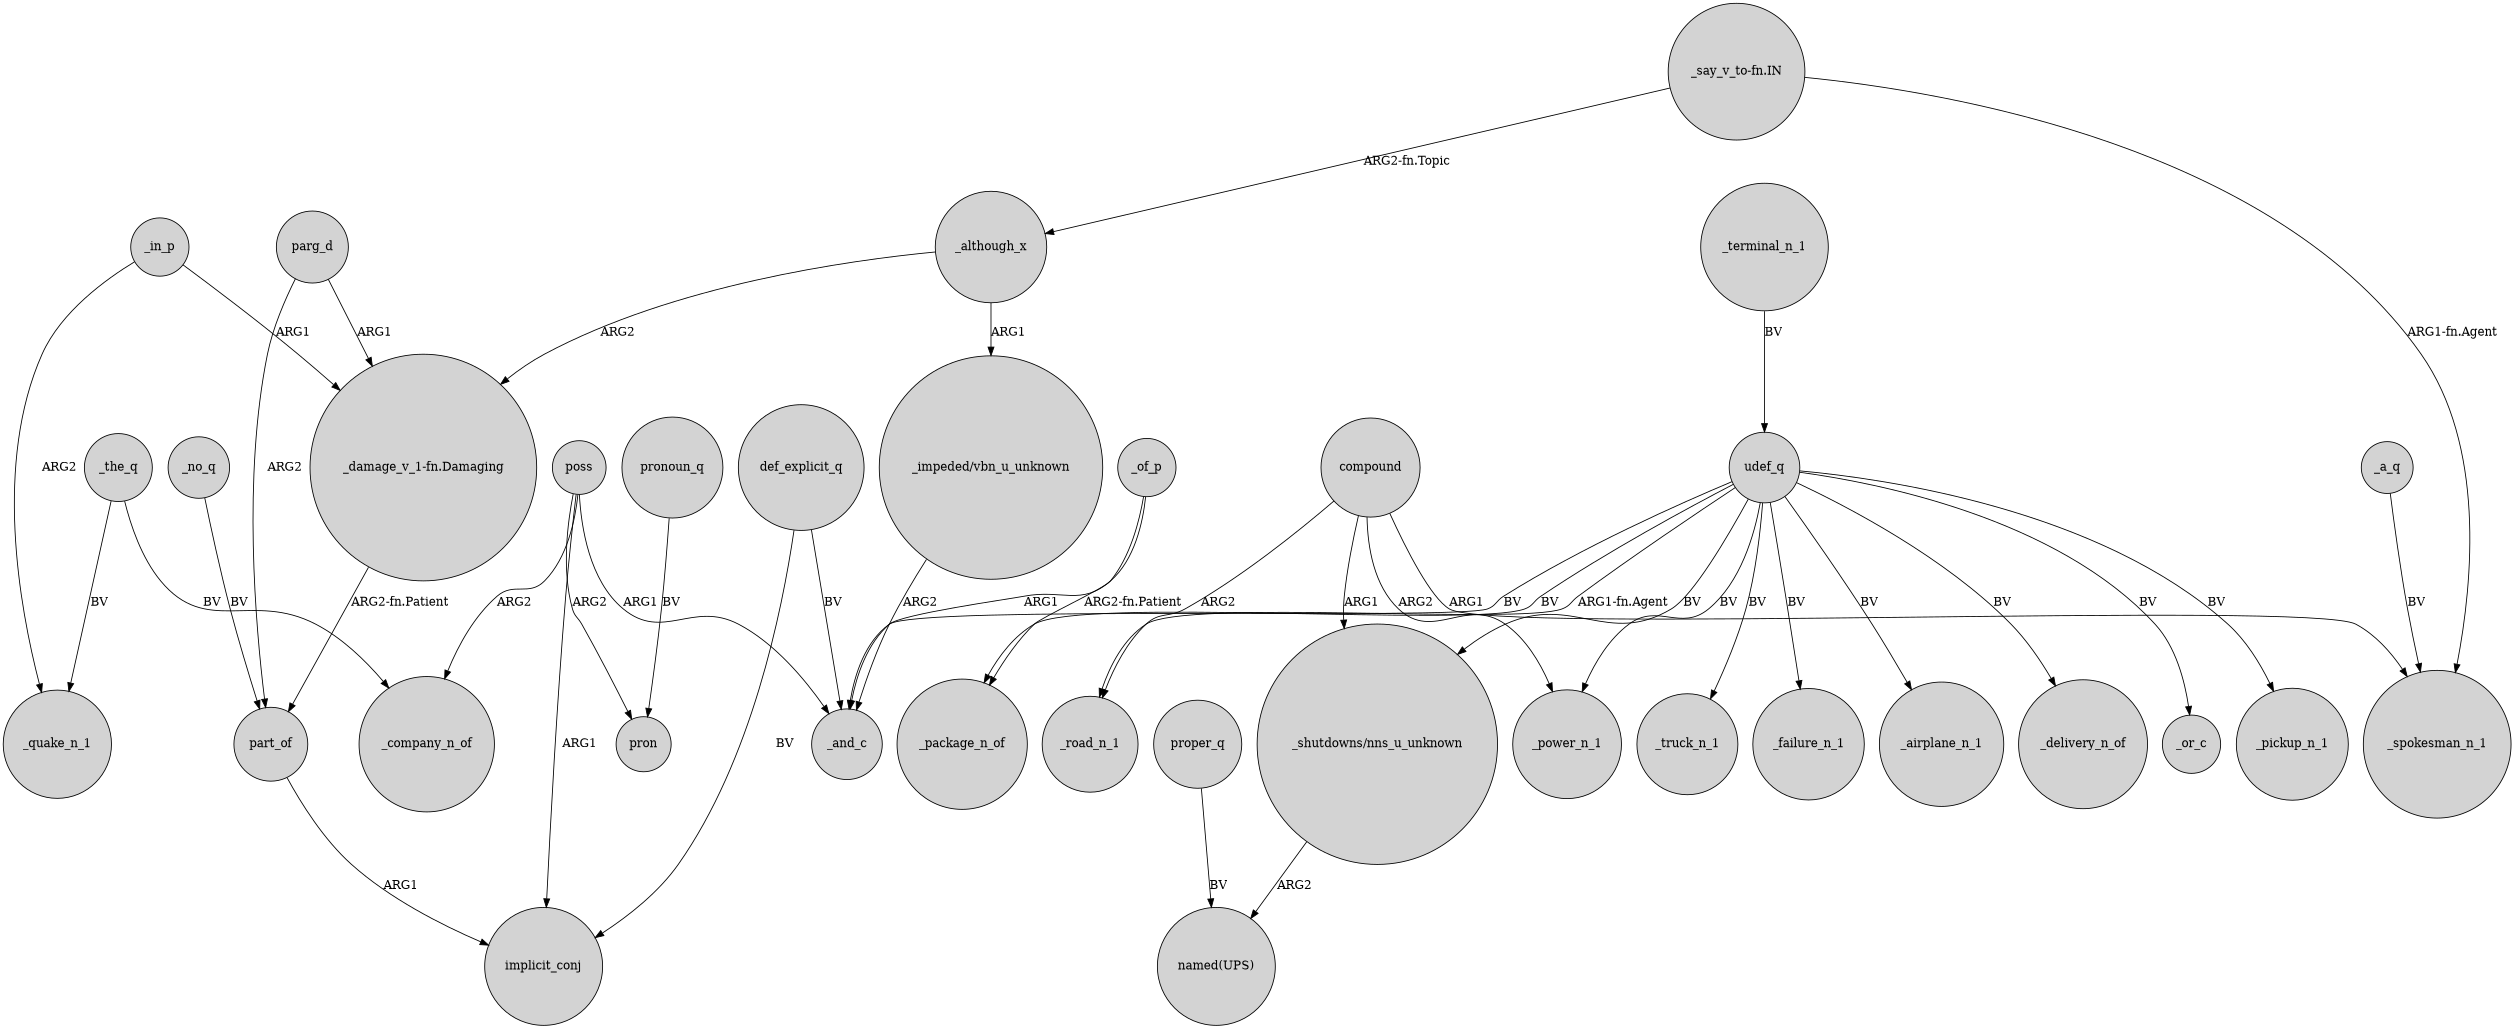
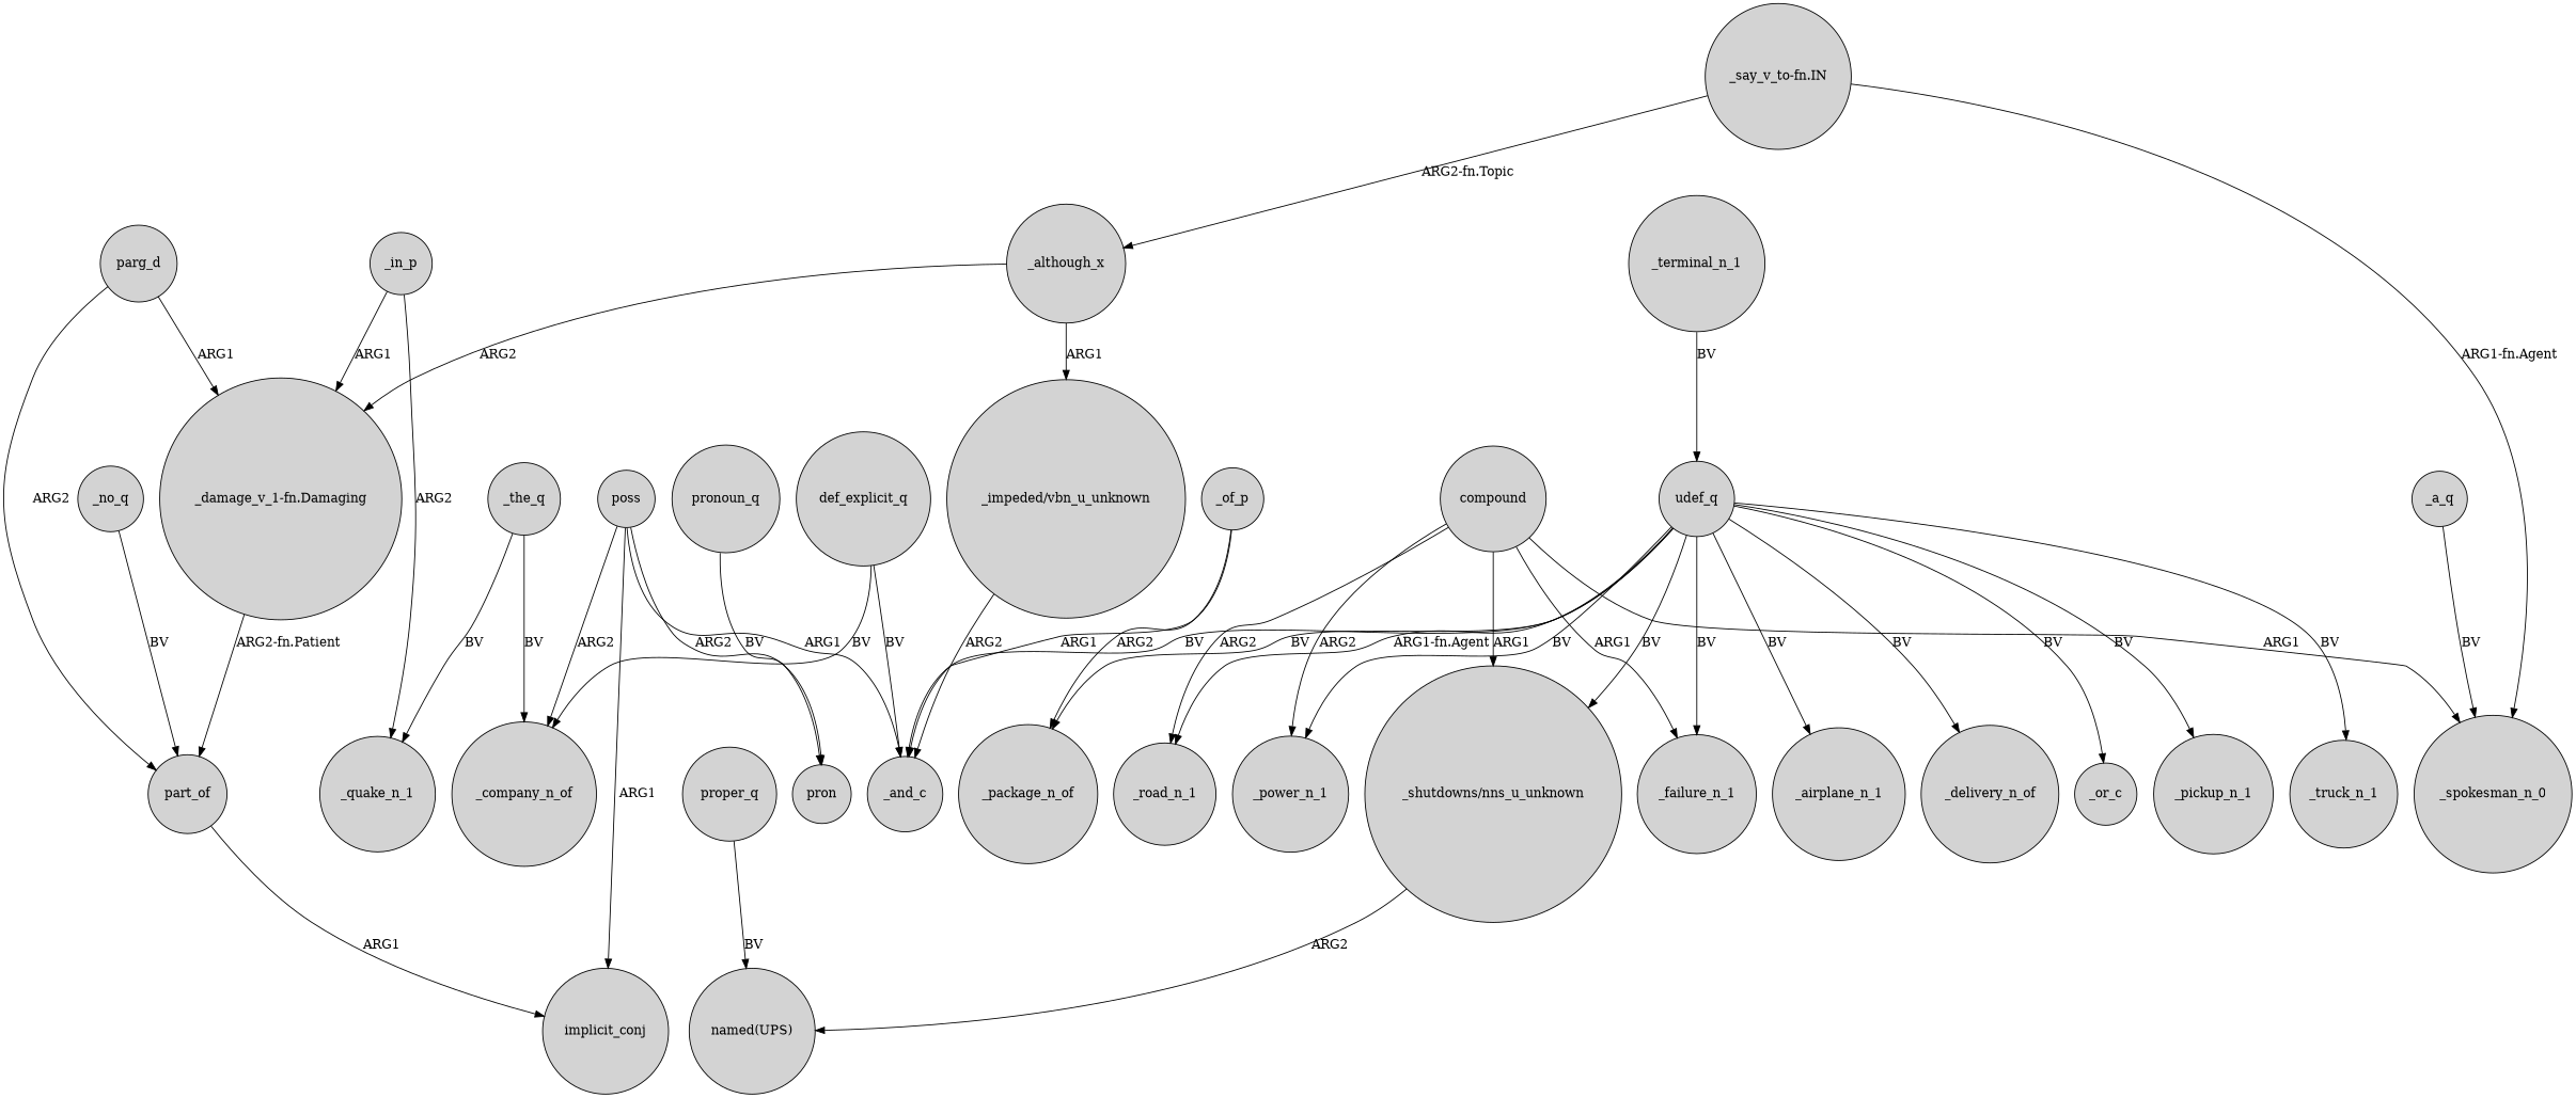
  digraph {
    node [shape=circle style=filled]
    _in_p
    "_damage_v_1-fn.Damaging"
    _quake_n_1
    part_of
    implicit_conj
    udef_q
    "_shutdowns/nns_u_unknown"
    _and_c
    _delivery_n_of
    _package_n_of
    _or_c
    _road_n_1
    _pickup_n_1
    _truck_n_1
    _failure_n_1
    _power_n_1
    _airplane_n_1
    "named(UPS)"
    _terminal_n_1
    poss
    pron
    _company_n_of
    _although_x
    "_impeded/vbn_u_unknown"
    _the_q
    def_explicit_q
    _no_q
    _of_p
    "_say_v_to-fn.IN"
-   _spokesman_n_1
+   _spokesman_n_1 [label=_spokesman_n_0]
    compound
    parg_d
    pronoun_q
    proper_q
    _a_q
    _in_p -> "_damage_v_1-fn.Damaging" [label=ARG1]
    _in_p -> _quake_n_1 [label=ARG2]
    "_damage_v_1-fn.Damaging" -> part_of [label="ARG2-fn.Patient"]
    part_of -> implicit_conj [label=ARG1]
    udef_q -> "_shutdowns/nns_u_unknown" [label=BV]
    udef_q -> _and_c [label=BV]
    udef_q -> _delivery_n_of [label=BV]
    udef_q -> _package_n_of [label=BV]
    udef_q -> _or_c [label=BV]
    udef_q -> _road_n_1 [label="ARG1-fn.Agent"]
    udef_q -> _pickup_n_1 [label=BV]
    udef_q -> _truck_n_1 [label=BV]
    udef_q -> _failure_n_1 [label=BV]
    udef_q -> _power_n_1 [label=BV]
    udef_q -> _airplane_n_1 [label=BV]
    "_shutdowns/nns_u_unknown" -> "named(UPS)" [label=ARG2]
    _terminal_n_1 -> udef_q [label=BV]
    poss -> implicit_conj [label=ARG1]
    poss -> _and_c [label=ARG1]
    poss -> pron [label=ARG2]
    poss -> _company_n_of [label=ARG2]
    _although_x -> "_damage_v_1-fn.Damaging" [label=ARG2]
    _although_x -> "_impeded/vbn_u_unknown" [label=ARG1]
    "_impeded/vbn_u_unknown" -> _and_c [label=ARG2]
    _the_q -> _quake_n_1 [label=BV]
    _the_q -> _company_n_of [label=BV]
-   def_explicit_q -> implicit_conj [label=BV]
+   def_explicit_q -> _company_n_of [label=BV]
    def_explicit_q -> _and_c [label=BV]
    _no_q -> part_of [label=BV]
    _of_p -> _and_c [label=ARG1]
-   _of_p -> _package_n_of [label="ARG2-fn.Patient"]
+   _of_p -> _package_n_of [label=ARG2]
    "_say_v_to-fn.IN" -> _although_x [label="ARG2-fn.Topic"]
    "_say_v_to-fn.IN" -> _spokesman_n_1 [label="ARG1-fn.Agent"]
    compound -> "_shutdowns/nns_u_unknown" [label=ARG1]
    compound -> _road_n_1 [label=ARG2]
+   compound -> _failure_n_1 [label=ARG1]
    compound -> _power_n_1 [label=ARG2]
    compound -> _spokesman_n_1 [label=ARG1]
    parg_d -> "_damage_v_1-fn.Damaging" [label=ARG1]
    parg_d -> part_of [label=ARG2]
    pronoun_q -> pron [label=BV]
    proper_q -> "named(UPS)" [label=BV]
    _a_q -> _spokesman_n_1 [label=BV]
  }
